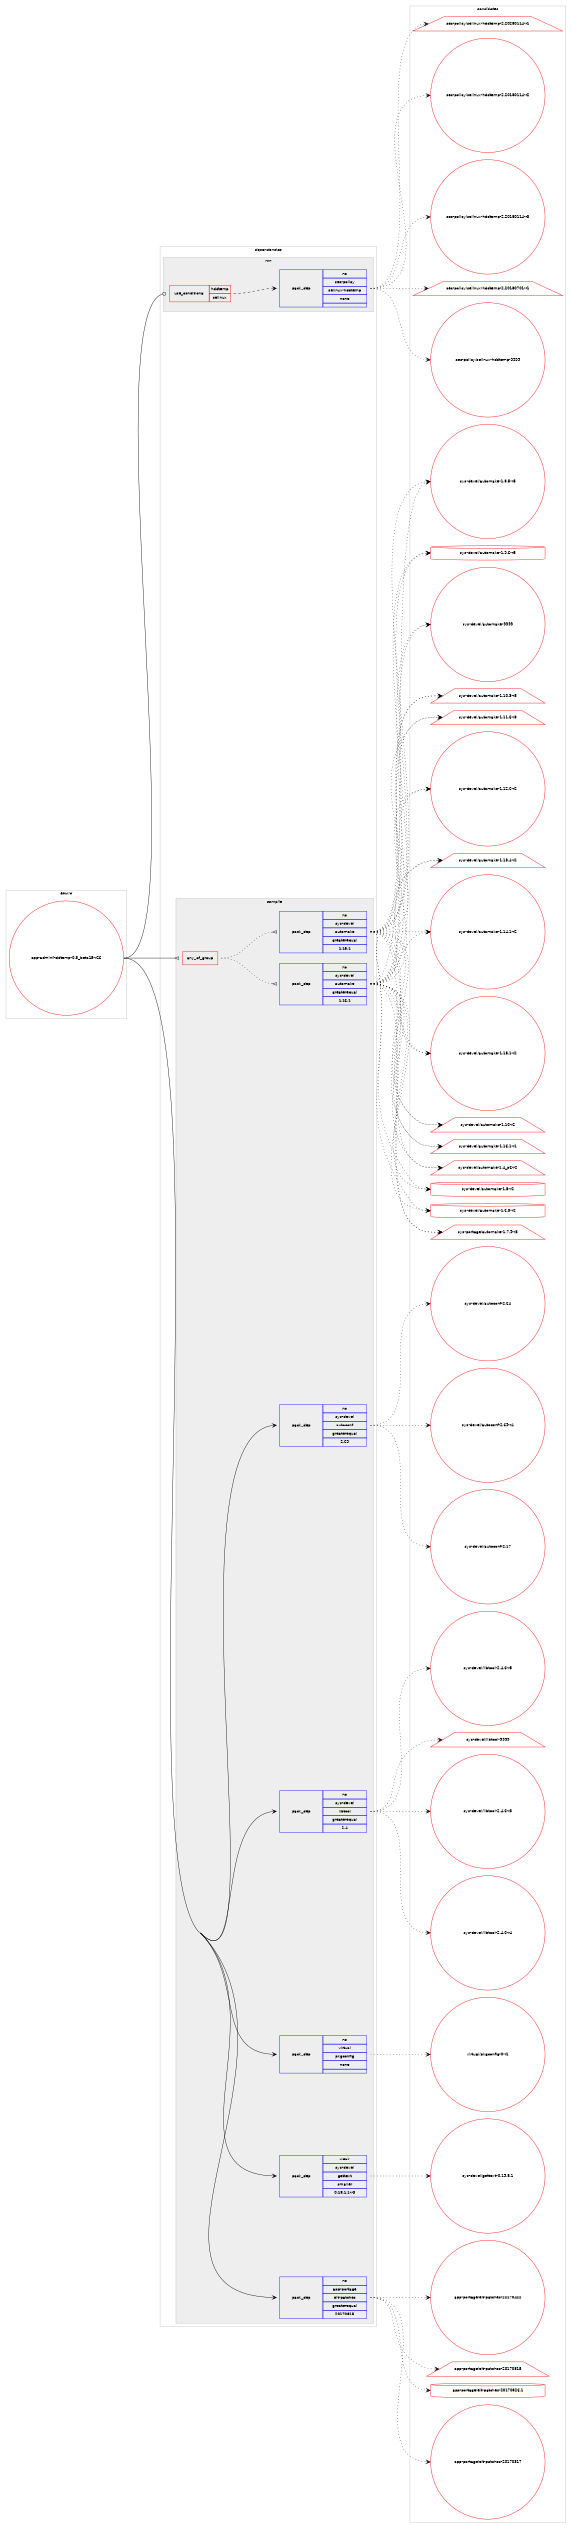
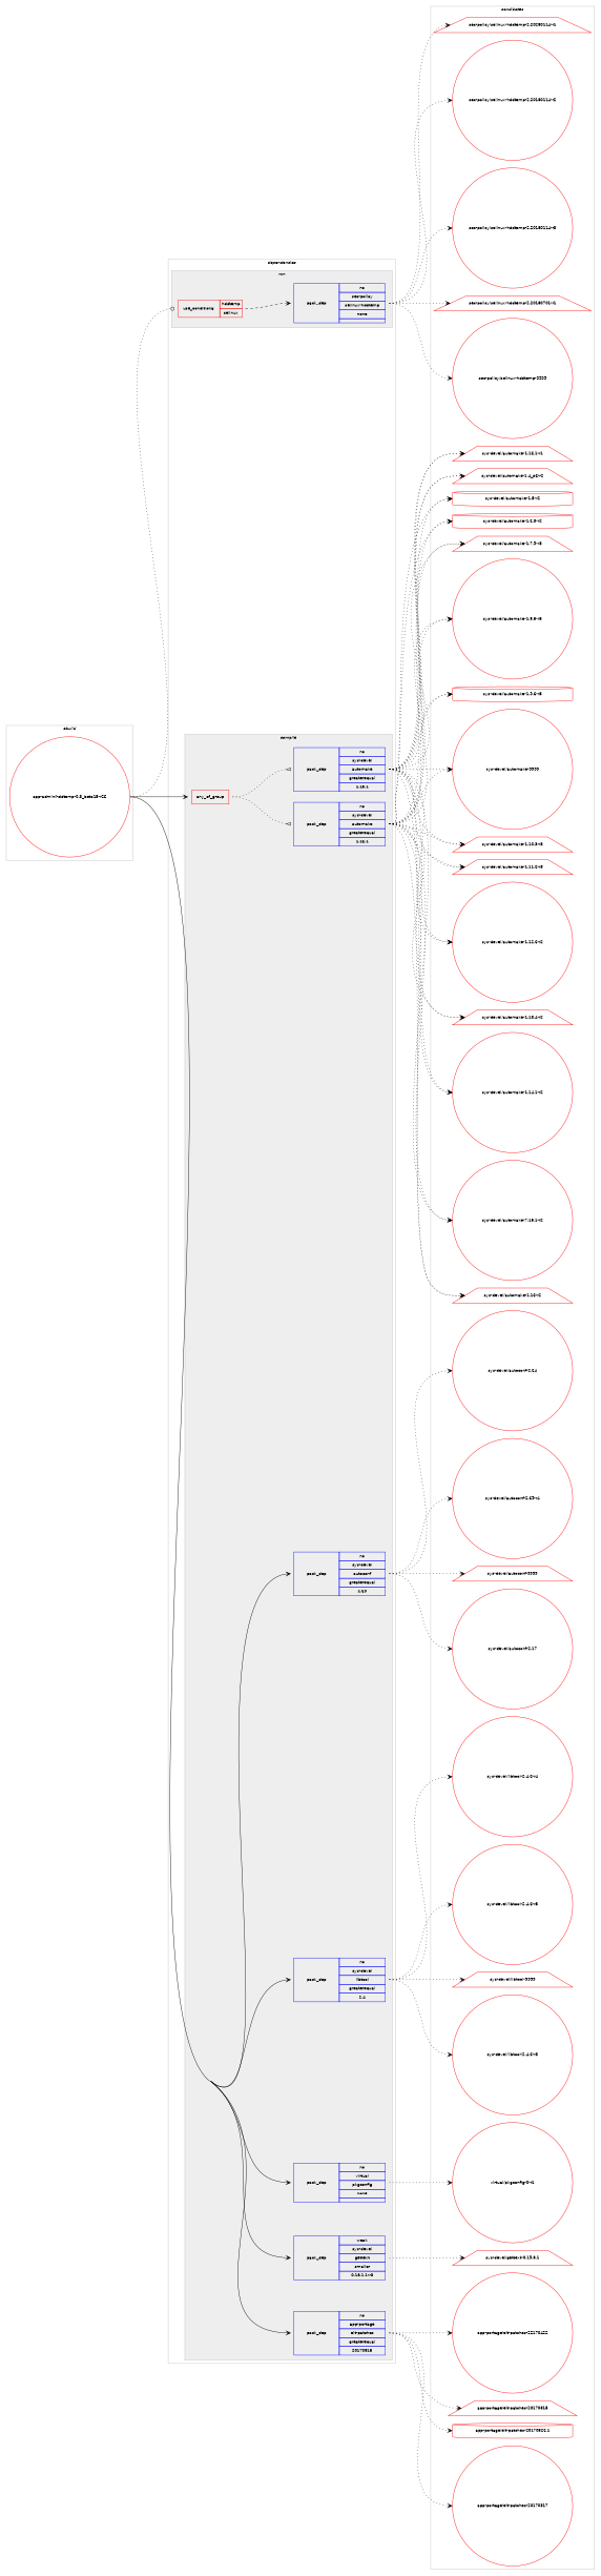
  digraph {
    compound=true
    concentrate=true
    fontname=Helvetica
    fontsize=10
    newrank=true
    rankdir=LR
    ranksep=1.5
    node [color=red fontname=Helvetica fontsize=10 shape=circle]
    edge [arrowhead=vee headport=w style=dotted tailport=e weight=100]
    n1 [label="app-admin/hddtemp-0.3_beta15-r26" width=4]
    n2 [color=blue label=<<TABLE BORDER="0" CELLBORDER="1" CELLSPACING="0" CELLPADDING="4" WIDTH="220"><TR><TD ROWSPAN="6" CELLPADDING="30">pack_dep</TD></TR><TR><TD WIDTH="110">no</TD></TR><TR><TD>sys-devel</TD></TR><TR><TD>automake</TD></TR><TR><TD>greaterequal</TD></TR><TR><TD>1.16.1</TD></TR></TABLE>> shape=none]
    n3 [color=blue label=<<TABLE BORDER="0" CELLBORDER="1" CELLSPACING="0" CELLPADDING="4" WIDTH="220"><TR><TD ROWSPAN="6" CELLPADDING="30">pack_dep</TD></TR><TR><TD WIDTH="110">no</TD></TR><TR><TD>sys-devel</TD></TR><TR><TD>automake</TD></TR><TR><TD>greaterequal</TD></TR><TR><TD>1.15.1</TD></TR></TABLE>> shape=none]
    n4 [label=<<TABLE BORDER="0" CELLBORDER="1" CELLSPACING="0" CELLPADDING="4"><TR><TD CELLPADDING="10">any_of_group</TD></TR></TABLE>> shape=none]
    n5 [color=blue label=<<TABLE BORDER="0" CELLBORDER="1" CELLSPACING="0" CELLPADDING="4" WIDTH="220"><TR><TD ROWSPAN="6" CELLPADDING="30">pack_dep</TD></TR><TR><TD WIDTH="110">no</TD></TR><TR><TD>app-portage</TD></TR><TR><TD>elt-patches</TD></TR><TR><TD>greaterequal</TD></TR><TR><TD>20170815</TD></TR></TABLE>> shape=none]
    n6 [color=blue label=<<TABLE BORDER="0" CELLBORDER="1" CELLSPACING="0" CELLPADDING="4" WIDTH="220"><TR><TD ROWSPAN="6" CELLPADDING="30">pack_dep</TD></TR><TR><TD WIDTH="110">no</TD></TR><TR><TD>sys-devel</TD></TR><TR><TD>autoconf</TD></TR><TR><TD>greaterequal</TD></TR><TR><TD>2.69</TD></TR></TABLE>> shape=none]
    n7 [color=blue label=<<TABLE BORDER="0" CELLBORDER="1" CELLSPACING="0" CELLPADDING="4" WIDTH="220"><TR><TD ROWSPAN="6" CELLPADDING="30">pack_dep</TD></TR><TR><TD WIDTH="110">no</TD></TR><TR><TD>sys-devel</TD></TR><TR><TD>libtool</TD></TR><TR><TD>greaterequal</TD></TR><TR><TD>2.4</TD></TR></TABLE>> shape=none]
    n8 [color=blue label=<<TABLE BORDER="0" CELLBORDER="1" CELLSPACING="0" CELLPADDING="4" WIDTH="220"><TR><TD ROWSPAN="6" CELLPADDING="30">pack_dep</TD></TR><TR><TD WIDTH="110">no</TD></TR><TR><TD>virtual</TD></TR><TR><TD>pkgconfig</TD></TR><TR><TD>none</TD></TR><TR><TD></TD></TR></TABLE>> shape=none]
    n9 [color=blue label=<<TABLE BORDER="0" CELLBORDER="1" CELLSPACING="0" CELLPADDING="4" WIDTH="220"><TR><TD ROWSPAN="6" CELLPADDING="30">pack_dep</TD></TR><TR><TD WIDTH="110">weak</TD></TR><TR><TD>sys-devel</TD></TR><TR><TD>gettext</TD></TR><TR><TD>smaller</TD></TR><TR><TD>0.18.1.1-r3</TD></TR></TABLE>> shape=none]
    n10 [color=blue label=<<TABLE BORDER="0" CELLBORDER="1" CELLSPACING="0" CELLPADDING="4" WIDTH="220"><TR><TD ROWSPAN="6" CELLPADDING="30">pack_dep</TD></TR><TR><TD WIDTH="110">no</TD></TR><TR><TD>sec-policy</TD></TR><TR><TD>selinux-hddtemp</TD></TR><TR><TD>none</TD></TR><TR><TD></TD></TR></TABLE>> shape=none]
    n11 [label=<<TABLE BORDER="0" CELLBORDER="1" CELLSPACING="0" CELLPADDING="4"><TR><TD ROWSPAN="3" CELLPADDING="10">use_conditional</TD></TR><TR><TD>hddtemp</TD></TR><TR><TD>selinux</TD></TR></TABLE>> shape=none]
    n12 [label="sys-devel/automake-1.10.3-r3" shape=trapezium width=4]
    n13 [label="sys-devel/automake-1.11.6-r3" shape=trapezium width=4]
    n14 [label="sys-devel/automake-1.12.6-r2" width=4]
    n15 [label="sys-devel/automake-1.13.4-r2" shape=trapezium width=4]
    n16 [label="sys-devel/automake-1.14.1-r2" width=4]
-   n17 [label="sys-devel/automake-1.15.1-r2" width=4]
+   n17 [label="sys-devel/automake-7.15.1-r2" width=4]
    n18 [label="sys-devel/automake-1.16-r2" shape=trapezium width=4]
    n19 [label="sys-devel/automake-1.16.1-r1" shape=trapezium width=4]
    n20 [label="sys-devel/automake-1.4_p6-r2" shape=trapezium width=4]
    n21 [label="sys-devel/automake-1.5-r2" shape=cylinder width=4]
    n22 [label="sys-devel/automake-1.6.3-r2" shape=cylinder width=4]
-   n23 [label="sys-portage/automake-1.7.9-r3" shape=trapezium width=4]
+   n23 [label="sys-devel/automake-1.7.9-r3" shape=trapezium width=4]
    n24 [label="sys-devel/automake-1.8.5-r5" width=4]
    n25 [label="sys-devel/automake-1.9.6-r5" shape=cylinder width=4]
    n26 [label="sys-devel/automake-9999" width=4]
    n27 [label="app-portage/elt-patches-20170317" width=4]
    n28 [label="app-portage/elt-patches-22170422" width=4]
    n29 [label="app-portage/elt-patches-20170815" shape=trapezium width=4]
    n30 [label="app-portage/elt-patches-20170826.1" shape=cylinder width=4]
    n31 [label="sys-devel/autoconf-2.17" width=4]
    n32 [label="sys-devel/autoconf-2.64" width=4]
    n33 [label="sys-devel/autoconf-2.69-r4" width=4]
+   n34 [label="sys-devel/autoconf-9999" shape=trapezium width=4]
    n35 [label="sys-devel/libtool-2.4.6-r3" width=4]
    n36 [label="sys-devel/libtool-2.4.6-r4" width=4]
    n37 [label="sys-devel/libtool-2.4.6-r5" width=4]
    n38 [label="sys-devel/libtool-9999" shape=trapezium width=4]
    n39 [label="virtual/pkgconfig-0-r1" width=4]
-   n40 [label="sys-devel/gettext-0.19.8.1" width=4]
+   n40 [label="sys-devel/gettext-0.19.8.1" shape=trapezium width=4]
    n41 [label="sec-policy/selinux-hddtemp-2.20280114-r1" shape=trapezium width=4]
    n42 [label="sec-policy/selinux-hddtemp-2.20180114-r2" width=4]
    n43 [label="sec-policy/selinux-hddtemp-2.20180114-r3" width=4]
    n44 [label="sec-policy/selinux-hddtemp-2.20180701-r1" shape=trapezium width=4]
    n45 [label="sec-policy/selinux-hddtemp-9999" width=4]
    subgraph cluster_1 {
      color=gray
      label=<<i>ebuild</i>>
      rank=same
      n1
    }
    subgraph cluster_2 {
      color=gray
      label=<<i>dependencies</i>>
      subgraph cluster_3 {
        color=gray
        fillcolor="#eeeeee"
        label=<<i>compile</i>>
        style=filled
        subgraph sub_4 {
          color=gray
          fillcolor="#eeeeee"
          label=<<i>compile</i>>
          style=filled
          n4
          subgraph sub_5 {
            color=gray
            fillcolor="#eeeeee"
            label=<<i>compile</i>>
            style=filled
            n2
          }
          subgraph sub_6 {
            color=gray
            fillcolor="#eeeeee"
            label=<<i>compile</i>>
            style=filled
            n3
          }
        }
        subgraph sub_7 {
          color=gray
          fillcolor="#eeeeee"
          label=<<i>compile</i>>
          style=filled
          n5
        }
        subgraph sub_8 {
          color=gray
          fillcolor="#eeeeee"
          label=<<i>compile</i>>
          style=filled
          n6
        }
        subgraph sub_9 {
          color=gray
          fillcolor="#eeeeee"
          label=<<i>compile</i>>
          style=filled
          n7
        }
        subgraph sub_10 {
          color=gray
          fillcolor="#eeeeee"
          label=<<i>compile</i>>
          style=filled
          n8
        }
        subgraph sub_11 {
          color=gray
          fillcolor="#eeeeee"
          label=<<i>compile</i>>
          style=filled
          n9
        }
      }
      subgraph cluster_12 {
        color=gray
        fillcolor="#eeeeee"
        label=<<i>compile and run</i>>
        style=filled
      }
      subgraph cluster_13 {
        color=gray
        fillcolor="#eeeeee"
        label=<<i>run</i>>
        style=filled
        subgraph sub_14 {
          color=gray
          fillcolor="#eeeeee"
          label=<<i>run</i>>
          style=filled
          n11
          subgraph sub_15 {
            color=gray
            fillcolor="#eeeeee"
            label=<<i>run</i>>
            style=filled
            n10
          }
        }
      }
    }
    subgraph cluster_16 {
      color=gray
      label=<<i>candidates</i>>
      rank=same
      subgraph sub_17 {
        color=black
        label=<<i>candidates</i>>
        nodesep=1
        rank=same
        n12
        n13
        n14
        n15
        n16
        n17
        n18
        n19
        n20
        n21
        n22
        n23
        n24
        n25
        n26
      }
      subgraph sub_18 {
        color=black
        label=<<i>candidates</i>>
        nodesep=1
        rank=same
        n12
        n13
        n14
        n15
        n16
        n17
        n18
        n19
        n20
        n21
        n22
        n23
        n24
        n25
        n26
      }
      subgraph sub_19 {
        color=black
        label=<<i>candidates</i>>
        nodesep=1
        rank=same
        n27
        n28
        n29
        n30
      }
      subgraph sub_20 {
        color=black
        label=<<i>candidates</i>>
        nodesep=1
        rank=same
        n31
        n32
        n33
+       n34
      }
      subgraph sub_21 {
        color=black
        label=<<i>candidates</i>>
        nodesep=1
        rank=same
        n35
        n36
        n37
        n38
      }
      subgraph sub_22 {
        color=black
        label=<<i>candidates</i>>
        nodesep=1
        rank=same
        n39
      }
      subgraph sub_23 {
        color=black
        label=<<i>candidates</i>>
        nodesep=1
        rank=same
        n40
      }
      subgraph sub_24 {
        color=black
        label=<<i>candidates</i>>
        nodesep=1
        rank=same
        n41
        n42
        n43
        n44
        n45
      }
    }
-   n1 -> n4 [arrowhead=oinv style=solid weight=20]
+   n1 -> n4 [style=solid weight=20]
    n1 -> n5 [style=solid weight=20]
    n1 -> n6 [style=solid weight=20]
    n1 -> n7 [style=solid weight=20]
    n1 -> n8 [style=solid weight=20]
    n1 -> n9 [style=solid weight=20]
-   n1 -> n11 [arrowhead=odot style=solid weight=20]
+   n1 -> n11 [arrowhead=odot weight=20]
    n2 -> n12
    n2 -> n13
    n2 -> n14
    n2 -> n15
    n2 -> n16
    n2 -> n17
    n2 -> n18
    n2 -> n19
    n2 -> n20
    n2 -> n21
    n2 -> n22
    n2 -> n23
    n2 -> n24
    n2 -> n25
    n2 -> n26
    n3 -> n12
    n3 -> n13
    n3 -> n14
    n3 -> n15
    n3 -> n16
    n3 -> n17
    n3 -> n18
    n3 -> n19
    n3 -> n20
    n3 -> n21
    n3 -> n22
    n3 -> n23
    n3 -> n24
    n3 -> n25
    n3 -> n26
    n4 -> n2 [arrowhead=oinv weight=20]
    n4 -> n3 [arrowhead=oinv weight=20]
    n5 -> n27
    n5 -> n28
    n5 -> n29
    n5 -> n30
    n6 -> n31
    n6 -> n32
    n6 -> n33
+   n6 -> n34
    n7 -> n35
    n7 -> n36
    n7 -> n37
    n7 -> n38
    n8 -> n39
    n9 -> n40
    n10 -> n41
    n10 -> n42
    n10 -> n43
    n10 -> n44
    n10 -> n45
    n11 -> n10 [style=dashed weight=20]
  }
